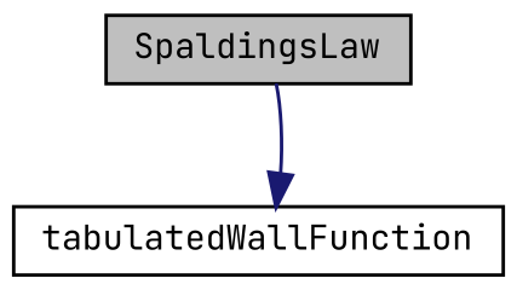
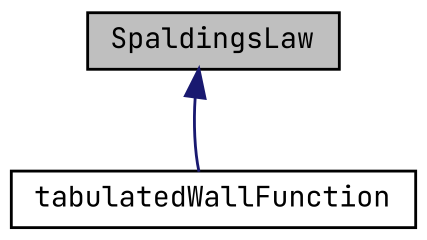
  digraph {
    fontname="JetBrains Mono"
    node [color=black fontname="JetBrains Mono" fontsize=10 shape=record]
    n1 [fillcolor=grey75 fontcolor=black height=0.2 label=SpaldingsLaw style=filled width=0.4]
    n2 [height=0.2 label=tabulatedWallFunction width=0.4]
-   n2 -> n1 [color=midnightblue dir=back fontname="JetBrains Mono" fontsize=10 labelfontname=Helvetica labelfontsize=10 style=solid]
+   n1 -> n2 [color=midnightblue dir=back fontname="JetBrains Mono" fontsize=10 labelfontname=Helvetica labelfontsize=10 style=solid]
  }
